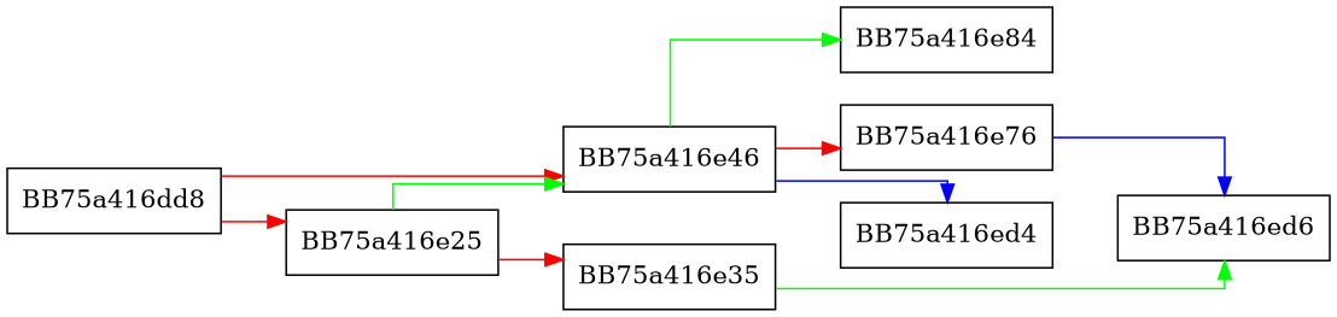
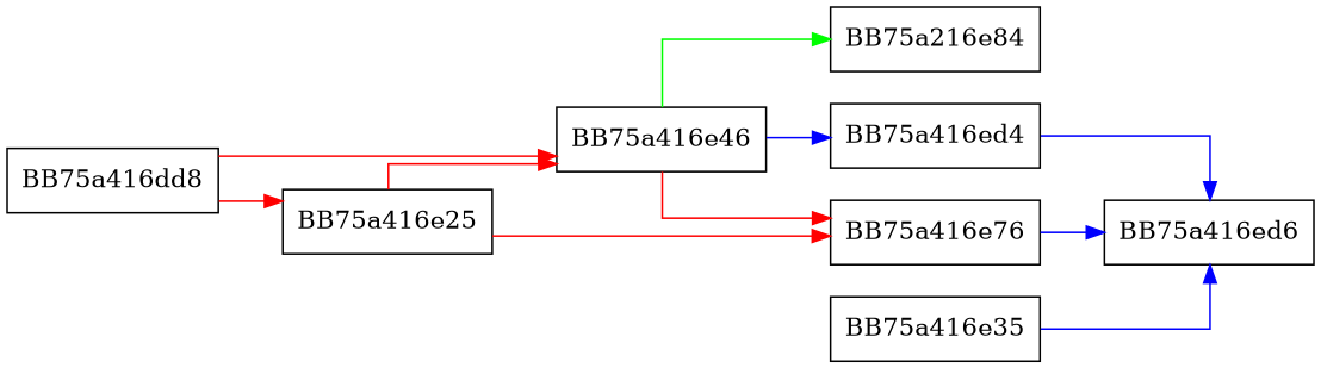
  digraph {
    rankdir=LR
    splines=ortho
    node [shape=box]
    edge [color=red]
    BB75a416dd8
    BB75a416e46
    BB75a416e25
-   BB75a416e84
+   BB75a416e84 [label=BB75a216e84]
    BB75a416e76
    BB75a416ed4
    BB75a416e35
    BB75a416ed6
    BB75a416dd8 -> BB75a416e46
    BB75a416dd8 -> BB75a416e25
    BB75a416e46 -> BB75a416e84 [color=green]
    BB75a416e46 -> BB75a416e76
    BB75a416e46 -> BB75a416ed4 [color=blue]
-   BB75a416e25 -> BB75a416e46 [color=green]
-   BB75a416e25 -> BB75a416e35
+   BB75a416e25 -> BB75a416e46
+   BB75a416e25 -> BB75a416e76
    BB75a416e76 -> BB75a416ed6 [color=blue]
-   BB75a416e35 -> BB75a416ed6 [color=green]
+   BB75a416ed4 -> BB75a416ed6 [color=blue]
+   BB75a416e35 -> BB75a416ed6 [color=blue]
  }
